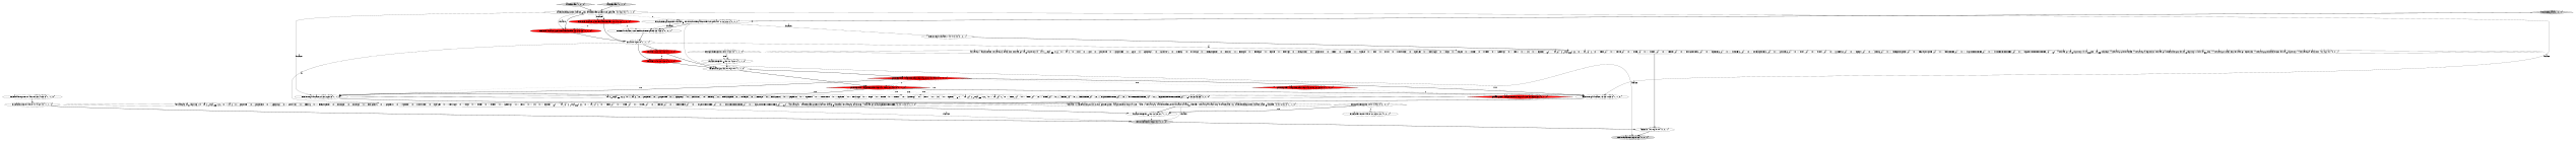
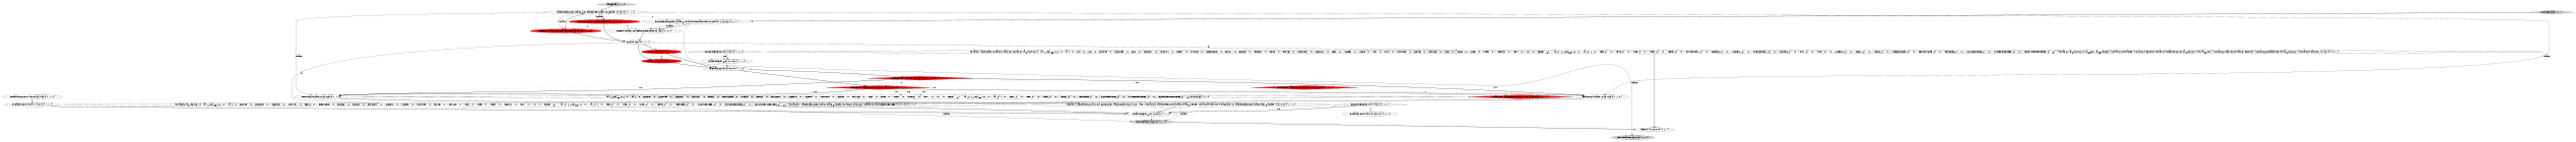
  digraph {
    node [fillcolor=white shape=ellipse style=filled]
    edge [style=bold]
-   n1 [fillcolor=lightgray label="tableIdentifier['1', '0', '0']" shape=diamond]
    n2 [label="TableIdentifierContext _localctx = new TableIdentifierContext(_ctx,getState())@@@3@@@['1', '1', '0']"]
    n3 [fillcolor=red label="enterRule(_localctx,86,RULE_tableIdentifier)@@@4@@@['0', '1', '0']"]
    n4 [label="enterOuterAlt(_localctx,2)@@@26@@@['1', '1', '0']"]
    n5 [fillcolor=red label="enterRule(_localctx,84,RULE_tableIdentifier)@@@4@@@['1', '0', '0']"]
    n6 [label="FunctionTemplateContext _localctx = new FunctionTemplateContext(_ctx,getState())@@@3@@@['0', '0', '1']"]
    n7 [label="enterOuterAlt(_localctx,1)@@@10@@@['1', '1', '0']"]
    n8 [fillcolor=red label="setState(708)@@@7@@@['1', '0', '0']"]
    n9 [label="_errHandler.sync(this)@@@8@@@['1', '1', '0']"]
    n10 [fillcolor=red label="setState(704)@@@7@@@['0', '1', '0']"]
    n11 [fillcolor=red label="getInterpreter().adaptivePredict(_input,96,_ctx)@@@9@@@['1', '0', '0']" shape=diamond]
    n12 [fillcolor=red label="getInterpreter().adaptivePredict(_input,92,_ctx)@@@9@@@['0', '1', '0']" shape=diamond]
    n13 [label="int _la@@@5@@@['1', '1', '1']"]
    n14 [label="{setState(701)_errHandler.sync(this)switch (getInterpreter().adaptivePredict(_input,91,_ctx)) {case 1:{setState(698)((TableIdentifierContext)_localctx).catalog = identifier()setState(699)match(T__3)}breaksetState(703)((TableIdentifierContext)_localctx).name = identifier()}@@@27@@@['1', '1', '0']"]
    n15 [label="enterRule(_localctx,72,RULE_functionTemplate)@@@4@@@['0', '0', '1']"]
    n16 [fillcolor=lightgray label="return _localctx@@@57@@@['0', '0', '1']"]
-   n17 [label="enterOuterAlt(_localctx,1)@@@7@@@['0', '0', '1']"]
    n18 [label="{setState(695)_la = _input.LA(1)if ((((_la) & ~0x3f) == 0 && ((1L << _la) & ((1L << ANALYZE) | (1L << ANALYZED) | (1L << CATALOGS) | (1L << COLUMNS) | (1L << DEBUG) | (1L << EXECUTABLE) | (1L << EXPLAIN) | (1L << FORMAT) | (1L << FUNCTIONS) | (1L << GRAPHVIZ) | (1L << MAPPED) | (1L << OPTIMIZED) | (1L << PARSED) | (1L << PHYSICAL) | (1L << PLAN) | (1L << RLIKE) | (1L << QUERY) | (1L << SCHEMAS) | (1L << SHOW) | (1L << SYS) | (1L << TABLES))) != 0) || ((((_la - 64)) & ~0x3f) == 0 && ((1L << (_la - 64)) & ((1L << (TEXT - 64)) | (1L << (TYPE - 64)) | (1L << (TYPES - 64)) | (1L << (VERIFY - 64)) | (1L << (IDENTIFIER - 64)) | (1L << (DIGIT_IDENTIFIER - 64)) | (1L << (QUOTED_IDENTIFIER - 64)) | (1L << (BACKQUOTED_IDENTIFIER - 64)))) != 0)) {{setState(692)((TableIdentifierContext)_localctx).catalog = identifier()setState(693)match(T__3)}}setState(697)match(TABLE_IDENTIFIER)}@@@11@@@['1', '1', '0']"]
    n19 [fillcolor=red label="getInterpreter().adaptivePredict(_input,95,_ctx)@@@30@@@['1', '0', '0']" shape=diamond]
    n20 [label="(((_la) & ~0x3f) == 0 && ((1L << _la) & ((1L << ANALYZE) | (1L << ANALYZED) | (1L << CATALOGS) | (1L << COLUMNS) | (1L << DEBUG) | (1L << EXECUTABLE) | (1L << EXPLAIN) | (1L << FORMAT) | (1L << FUNCTIONS) | (1L << GRAPHVIZ) | (1L << MAPPED) | (1L << OPTIMIZED) | (1L << PARSED) | (1L << PHYSICAL) | (1L << PLAN) | (1L << RLIKE) | (1L << QUERY) | (1L << SCHEMAS) | (1L << SHOW) | (1L << SYS) | (1L << TABLES))) != 0) || ((((_la - 64)) & ~0x3f) == 0 && ((1L << (_la - 64)) & ((1L << (TEXT - 64)) | (1L << (TYPE - 64)) | (1L << (TYPES - 64)) | (1L << (VERIFY - 64)) | (1L << (IDENTIFIER - 64)) | (1L << (DIGIT_IDENTIFIER - 64)) | (1L << (QUOTED_IDENTIFIER - 64)) | (1L << (BACKQUOTED_IDENTIFIER - 64)))) != 0)@@@14@@@['1', '1', '0']" shape=diamond]
    n21 [fillcolor=red label="getInterpreter().adaptivePredict(_input,91,_ctx)@@@30@@@['0', '1', '0']" shape=diamond]
    n22 [label="{exitRule()}@@@54@@@['0', '0', '1']"]
    n23 [label="_localctx.exception = re@@@50@@@['1', '1', '1']"]
    n24 [fillcolor=lightgray label="return _localctx@@@53@@@['1', '1', '0']"]
    n25 [label="_errHandler.reportError(this,re)@@@47@@@['1', '1', '0']"]
    n26 [label="_errHandler.recover(this,re)@@@48@@@['1', '1', '0']"]
    n27 [label="RecognitionException re@@@45@@@['1', '1', '0']" shape=diamond]
    n28 [label="_localctx.exception = re@@@46@@@['1', '1', '0']"]
    n29 [label="_errHandler.recover(this,re)@@@52@@@['0', '0', '1']"]
    n30 [fillcolor=lightgray label="tableIdentifier['0', '1', '0']" shape=diamond]
    n31 [label="{setState(614)functionName()setState(615)match(T__0)setState(627)_la = _input.LA(1)if ((((_la) & ~0x3f) == 0 && ((1L << _la) & ((1L << T__0) | (1L << ALL) | (1L << ANALYZE) | (1L << ANALYZED) | (1L << CAST) | (1L << CATALOGS) | (1L << COLUMNS) | (1L << DEBUG) | (1L << DISTINCT) | (1L << EXECUTABLE) | (1L << EXISTS) | (1L << EXPLAIN) | (1L << EXTRACT) | (1L << FALSE) | (1L << FORMAT) | (1L << FUNCTIONS) | (1L << GRAPHVIZ) | (1L << LEFT) | (1L << MAPPED) | (1L << MATCH) | (1L << NOT) | (1L << NULL) | (1L << OPTIMIZED) | (1L << PARSED) | (1L << PHYSICAL) | (1L << PLAN) | (1L << RIGHT) | (1L << RLIKE) | (1L << QUERY) | (1L << SCHEMAS) | (1L << SHOW) | (1L << SYS) | (1L << TABLES))) != 0) || ((((_la - 64)) & ~0x3f) == 0 && ((1L << (_la - 64)) & ((1L << (TEXT - 64)) | (1L << (TRUE - 64)) | (1L << (TYPE - 64)) | (1L << (TYPES - 64)) | (1L << (VERIFY - 64)) | (1L << (FUNCTION_ESC - 64)) | (1L << (DATE_ESC - 64)) | (1L << (TIME_ESC - 64)) | (1L << (TIMESTAMP_ESC - 64)) | (1L << (GUID_ESC - 64)) | (1L << (PLUS - 64)) | (1L << (MINUS - 64)) | (1L << (ASTERISK - 64)) | (1L << (PARAM - 64)) | (1L << (STRING - 64)) | (1L << (INTEGER_VALUE - 64)) | (1L << (DECIMAL_VALUE - 64)) | (1L << (IDENTIFIER - 64)) | (1L << (DIGIT_IDENTIFIER - 64)) | (1L << (QUOTED_IDENTIFIER - 64)) | (1L << (BACKQUOTED_IDENTIFIER - 64)))) != 0)) {{setState(617)_la = _input.LA(1)if (_la == ALL || _la == DISTINCT) {{setState(616)setQuantifier()}}setState(619)expression()setState(624)_errHandler.sync(this)_la = _input.LA(1)while (_la == T__2) {{{setState(620)match(T__2)setState(621)expression()}}setState(626)_errHandler.sync(this)_la = _input.LA(1)}}}setState(629)match(T__1)}@@@8@@@['0', '0', '1']"]
    n32 [label="RecognitionException re@@@49@@@['0', '0', '1']" shape=diamond]
    n33 [fillcolor=lightgray label="functionTemplate['0', '0', '1']" shape=diamond]
-   n1 -> n2
    n2 -> n3
    n2 -> n3 [label=_localctx style=solid]
    n2 -> n4 [label=_localctx style=solid]
    n2 -> n5 [label=_localctx style=solid]
    n2 -> n5
    n2 -> n6 [label=0 style=dashed]
    n2 -> n7 [label=_localctx style=solid]
    n3 -> n13
    n4 -> n14
    n5 -> n3 [label=0 style=dashed]
    n5 -> n13
    n5 -> n15 [label=0 style=dashed]
    n6 -> n15 [label=_localctx style=solid]
    n6 -> n15
    n6 -> n16 [label=_localctx style=solid]
-   n6 -> n17 [label=_localctx style=solid]
    n7 -> n18
    n8 -> n9
    n8 -> n10 [label=0 style=dashed]
    n9 -> n11
    n9 -> n12
    n10 -> n9
    n11 -> n4 [label=true style=dotted]
    n11 -> n4
    n11 -> n7
    n11 -> n7 [label=true style=dotted]
    n11 -> n12 [label=0 style=dashed]
    n11 -> n19 [label=true style=dotted]
    n11 -> n20 [label=true style=dotted]
    n12 -> n4
    n12 -> n4 [label=true style=dotted]
    n12 -> n7 [label=true style=dotted]
    n12 -> n7
    n12 -> n20 [label=true style=dotted]
    n12 -> n21 [label=true style=dotted]
    n13 -> n8
    n13 -> n10
    n13 -> n18 [label=_la style=solid]
    n13 -> n31 [label=_la style=solid]
    n14 -> n23
    n14 -> n24 [label=_localctx style=solid]
    n15 -> n13
-   n17 -> n31
    n18 -> n23
    n18 -> n24 [label=_localctx style=solid]
    n19 -> n21 [label=0 style=dashed]
-   n22 -> n16
    n23 -> n24 [style=dashed]
    n24 -> n22
    n25 -> n26
-   n26 -> n24
+   n26 -> n23
    n27 -> n28
    n27 -> n28 [label=true style=dotted]
    n28 -> n9
    n30 -> n2
    n31 -> n22
    n32 -> n23 [label=true style=dotted]
    n32 -> n23
    n32 -> n29 [label=0 style=dotted]
    n33 -> n6
  }
